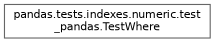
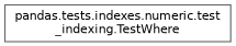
  digraph {
    rankdir=LR
-   n1 [color=grey40 fillcolor=white fontname=Helvetica fontsize=10 height=0.2 label="pandas.tests.indexes.numeric.test\l_pandas.TestWhere" shape=box style=filled width=0.4]
+   n1 [color=grey40 fillcolor=white fontname=Helvetica fontsize=10 height=0.2 label="pandas.tests.indexes.numeric.test\l_indexing.TestWhere" shape=box style=filled width=0.4]
  }
